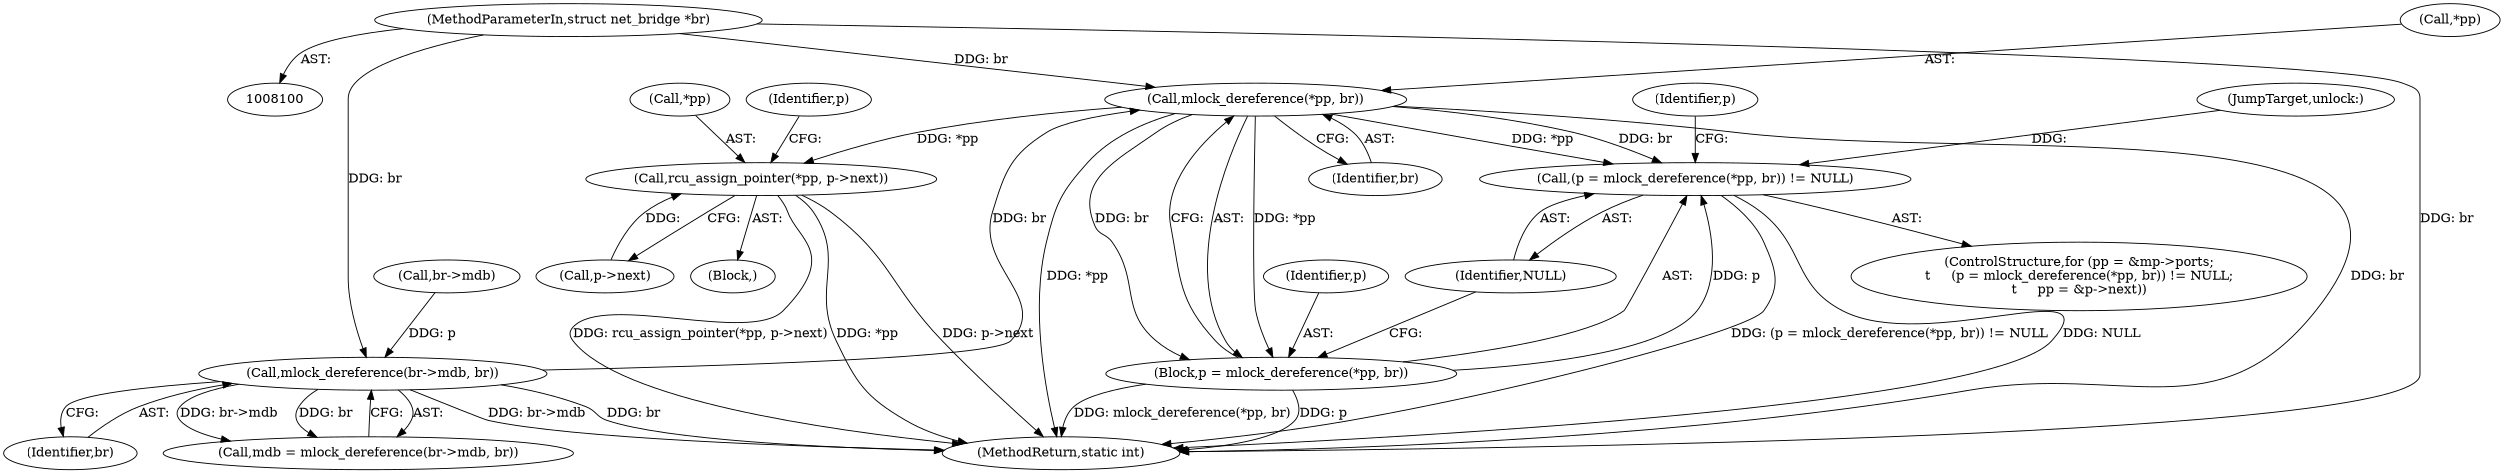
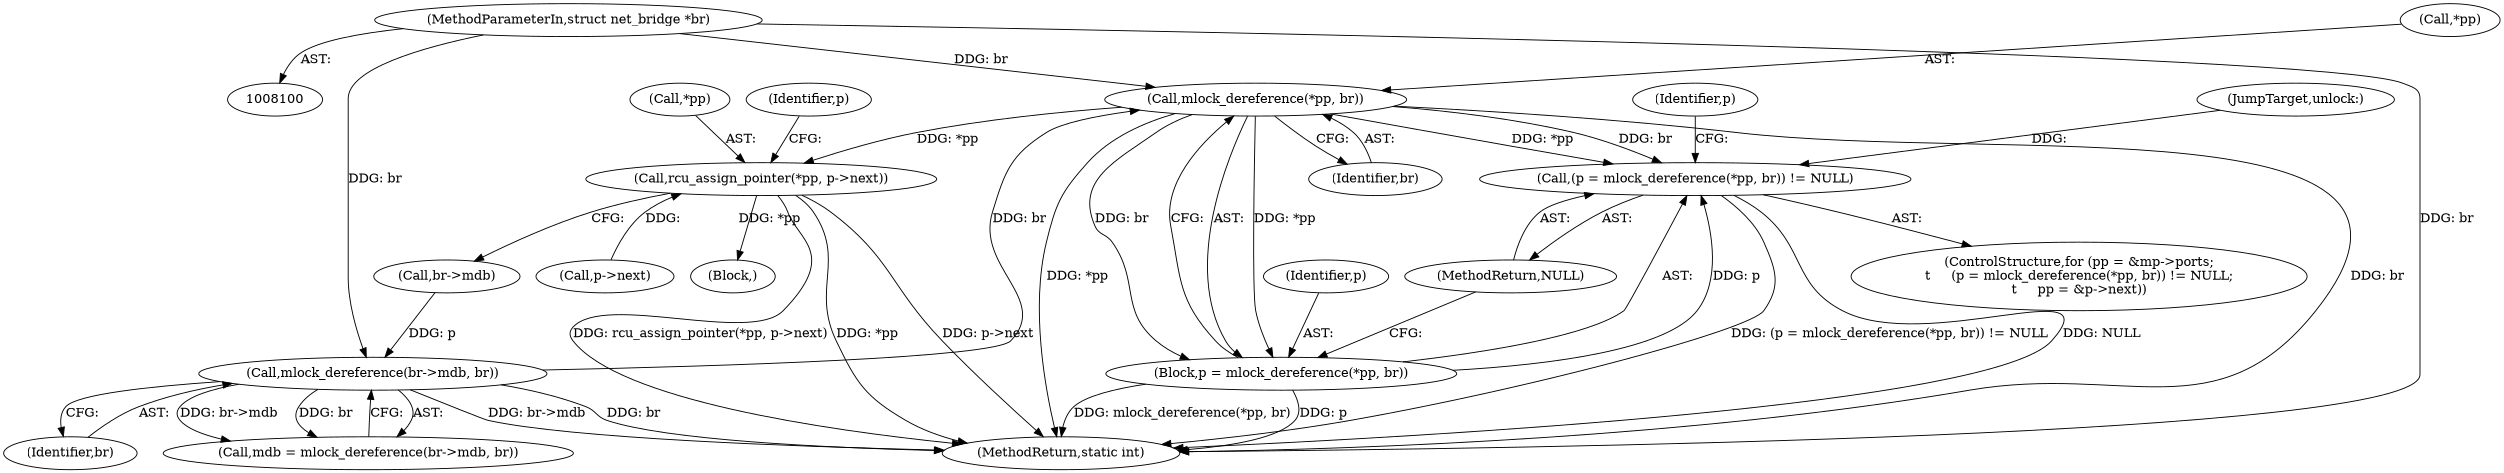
  digraph {
    n1 [label="(Call,mlock_dereference(*pp, br))"]
    n2 [label="(Call,(p = mlock_dereference(*pp, br)) != NULL)"]
    n3 [label="(Block,p = mlock_dereference(*pp, br))"]
    n4 [label="(Call,rcu_assign_pointer(*pp, p->next))"]
    n5 [label="(MethodReturn,static int)"]
    n6 [label="(Identifier,br)"]
    n7 [label="(ControlStructure,for (pp = &mp->ports;\n\t     (p = mlock_dereference(*pp, br)) != NULL;\n\t     pp = &p->next))"]
-   n8 [label="(Identifier,NULL)"]
+   n8 [label="(MethodReturn,NULL)"]
    n9 [label="(Call,p->next)"]
    n10 [label="(Block,)"]
    n11 [label="(Call,mlock_dereference(br->mdb, br))"]
    n12 [label="(Call,mdb = mlock_dereference(br->mdb, br))"]
    n13 [label="(Identifier,br)"]
    n14 [label="(MethodParameterIn,struct net_bridge *br)"]
    n15 [label=1008100]
    n16 [label="(Call,br->mdb)"]
    n17 [label="(Call,*pp)"]
    n18 [label="(Identifier,p)"]
    n19 [label="(Call,*pp)"]
    n20 [label="(Identifier,p)"]
    n21 [label="(Identifier,p)"]
    n22 [label="(JumpTarget,unlock:)"]
    n1 -> n2 [label="DDG: *pp"]
    n1 -> n2 [label="DDG: br"]
    n1 -> n3 [label="AST: "]
    n1 -> n3 [label="DDG: *pp"]
    n1 -> n3 [label="DDG: br"]
    n1 -> n4 [label="DDG: *pp"]
    n1 -> n5 [label="DDG: br"]
    n1 -> n5 [label="DDG: *pp"]
    n1 -> n6 [label="CFG: "]
    n2 -> n5 [label="DDG: (p = mlock_dereference(*pp, br)) != NULL"]
    n2 -> n5 [label="DDG: NULL"]
    n2 -> n7 [label="AST: "]
    n2 -> n8 [label="AST: "]
    n3 -> n1 [label="CFG: "]
    n3 -> n2 [label="AST: "]
    n3 -> n2 [label="DDG: p"]
    n3 -> n5 [label="DDG: p"]
    n3 -> n5 [label="DDG: mlock_dereference(*pp, br)"]
    n4 -> n5 [label="DDG: *pp"]
    n4 -> n5 [label="DDG: p->next"]
    n4 -> n5 [label="DDG: rcu_assign_pointer(*pp, p->next)"]
-   n4 -> n9 [label="CFG: "]
-   n4 -> n10 [label="AST: "]
+   n4 -> n16 [label="CFG: "]
+   n4 -> n10 [label="DDG: *pp"]
    n6 -> n1 [label="AST: "]
    n8 -> n2 [label="AST: "]
    n8 -> n3 [label="CFG: "]
    n9 -> n4 [label="DDG: "]
    n11 -> n1 [label="DDG: br"]
    n11 -> n5 [label="DDG: br->mdb"]
    n11 -> n5 [label="DDG: br"]
    n11 -> n12 [label="AST: "]
    n11 -> n12 [label="DDG: br->mdb"]
    n11 -> n12 [label="DDG: br"]
    n11 -> n13 [label="CFG: "]
    n12 -> n11 [label="CFG: "]
    n13 -> n11 [label="AST: "]
    n14 -> n1 [label="DDG: br"]
    n14 -> n5 [label="DDG: br"]
    n14 -> n11 [label="DDG: br"]
    n14 -> n15 [label="AST: "]
    n16 -> n11 [label="DDG: p"]
    n17 -> n4 [label="AST: "]
    n18 -> n4 [label="CFG: "]
    n19 -> n1 [label="AST: "]
    n20 -> n2 [label="CFG: "]
    n21 -> n3 [label="AST: "]
    n22 -> n2 [label="DDG: "]
  }
